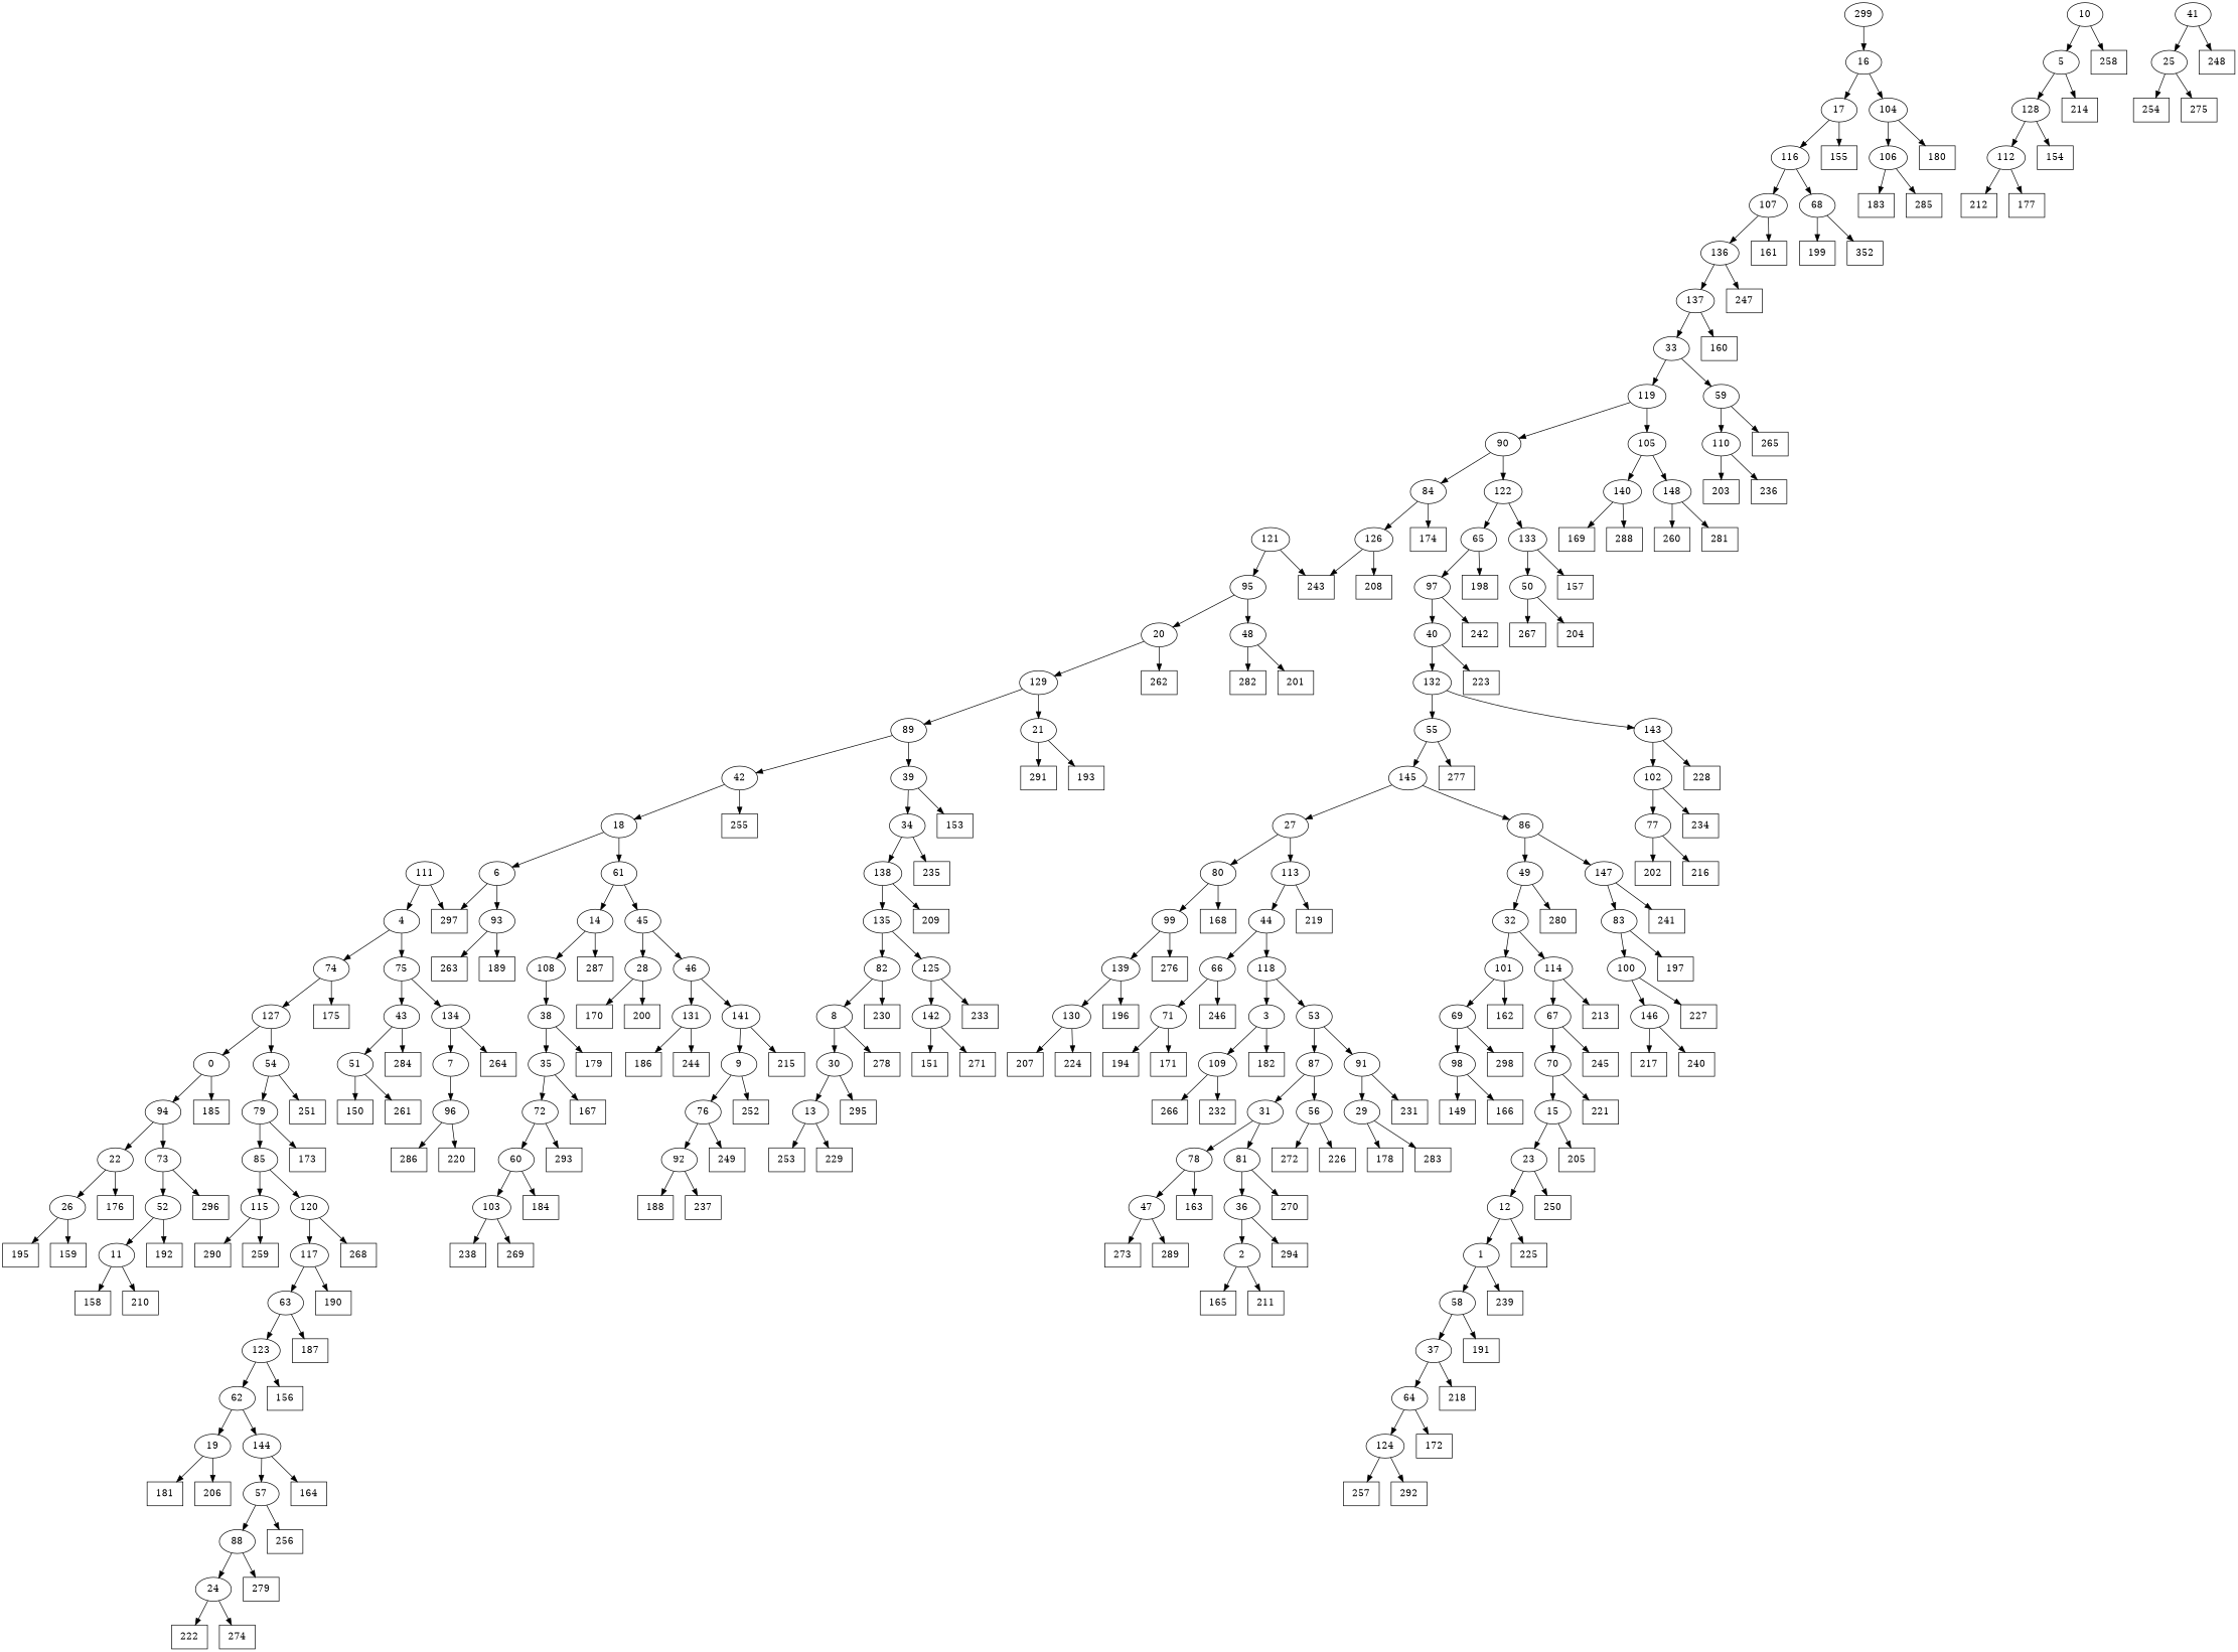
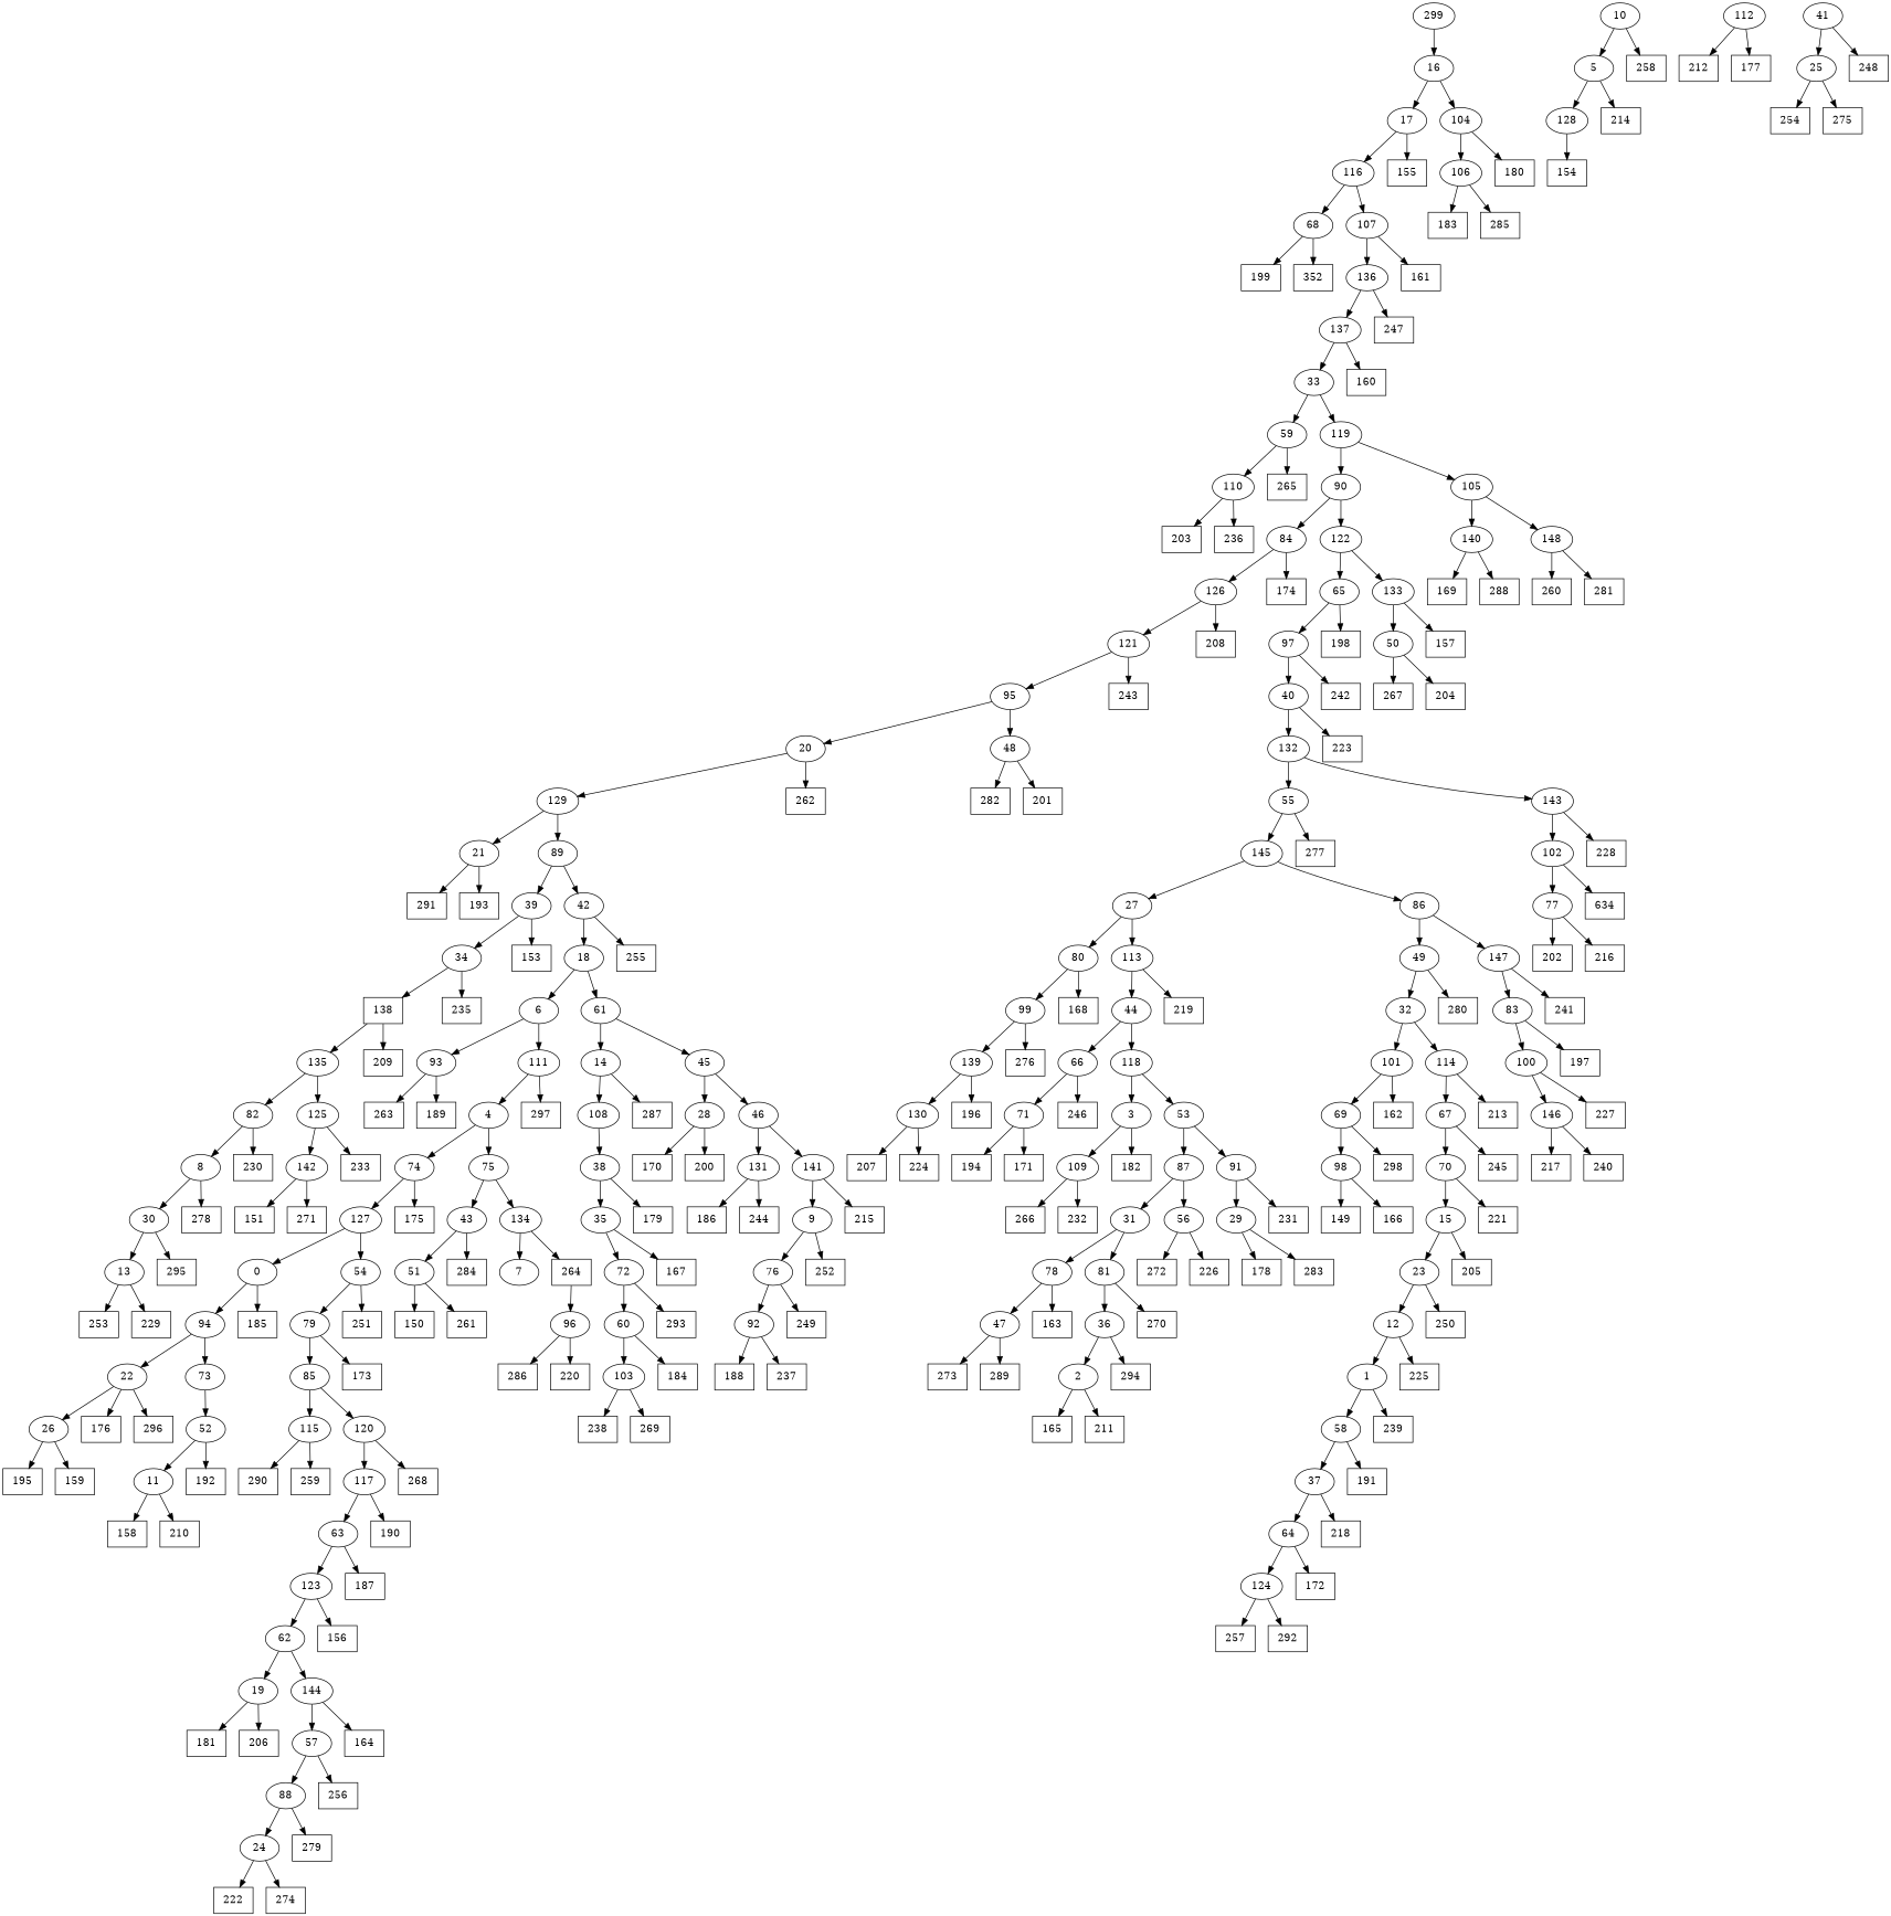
  digraph {
    n1 [label=0]
    n2 [label=94]
    n3 [label=185 shape=box]
    n4 [label=22]
    n5 [label=73]
    n6 [label=1]
    n7 [label=58]
    n8 [label=239 shape=box]
    n9 [label=37]
    n10 [label=191 shape=box]
    n11 [label=2]
    n12 [label=165 shape=box]
    n13 [label=211 shape=box]
    n14 [label=3]
    n15 [label=109]
    n16 [label=182 shape=box]
    n17 [label=266 shape=box]
    n18 [label=232 shape=box]
    n19 [label=4]
    n20 [label=74]
    n21 [label=75]
    n22 [label=127]
    n23 [label=175 shape=box]
    n24 [label=43]
    n25 [label=134]
    n26 [label=5]
    n27 [label=128]
    n28 [label=214 shape=box]
    n29 [label=112]
    n30 [label=154 shape=box]
    n31 [label=6]
    n32 [label=93]
    n33 [label=111]
    n34 [label=263 shape=box]
    n35 [label=189 shape=box]
    n36 [label=297 shape=box]
    n37 [label=7]
    n38 [label=96]
    n39 [label=10]
    n40 [label=258 shape=box]
    n41 [label=286 shape=box]
    n42 [label=220 shape=box]
    n43 [label=8]
    n44 [label=30]
    n45 [label=278 shape=box]
    n46 [label=13]
    n47 [label=295 shape=box]
    n48 [label=9]
    n49 [label=76]
    n50 [label=252 shape=box]
    n51 [label=92]
    n52 [label=249 shape=box]
    n53 [label=11]
    n54 [label=158 shape=box]
    n55 [label=210 shape=box]
    n56 [label=12]
    n57 [label=225 shape=box]
    n58 [label=253 shape=box]
    n59 [label=229 shape=box]
    n60 [label=14]
    n61 [label=108]
    n62 [label=287 shape=box]
    n63 [label=38]
    n64 [label=15]
    n65 [label=23]
    n66 [label=205 shape=box]
    n67 [label=250 shape=box]
    n68 [label=16]
    n69 [label=17]
    n70 [label=104]
    n71 [label=116]
    n72 [label=155 shape=box]
    n73 [label=106]
    n74 [label=180 shape=box]
    n75 [label=68]
    n76 [label=107]
    n77 [label=18]
    n78 [label=61]
    n79 [label=45]
    n80 [label=19]
    n81 [label=181 shape=box]
    n82 [label=206 shape=box]
    n83 [label=20]
    n84 [label=129]
    n85 [label=262 shape=box]
    n86 [label=21]
    n87 [label=89]
    n88 [label=291 shape=box]
    n89 [label=193 shape=box]
    n90 [label=26]
    n91 [label=176 shape=box]
    n92 [label=195 shape=box]
    n93 [label=159 shape=box]
    n94 [label=24]
    n95 [label=222 shape=box]
    n96 [label=274 shape=box]
    n97 [label=25]
    n98 [label=254 shape=box]
    n99 [label=275 shape=box]
    n100 [label=27]
    n101 [label=80]
    n102 [label=113]
    n103 [label=99]
    n104 [label=168 shape=box]
    n105 [label=44]
    n106 [label=219 shape=box]
    n107 [label=28]
    n108 [label=170 shape=box]
    n109 [label=200 shape=box]
    n110 [label=29]
    n111 [label=178 shape=box]
    n112 [label=283 shape=box]
    n113 [label=31]
    n114 [label=78]
    n115 [label=81]
    n116 [label=47]
    n117 [label=163 shape=box]
    n118 [label=36]
    n119 [label=270 shape=box]
    n120 [label=32]
    n121 [label=101]
    n122 [label=114]
    n123 [label=69]
    n124 [label=162 shape=box]
    n125 [label=67]
    n126 [label=213 shape=box]
    n127 [label=33]
    n128 [label=59]
    n129 [label=119]
    n130 [label=110]
    n131 [label=265 shape=box]
    n132 [label=90]
    n133 [label=105]
    n134 [label=34]
-   n135 [label=138]
+   n135 [label=138 shape=box]
    n136 [label=235 shape=box]
    n137 [label=135]
    n138 [label=209 shape=box]
    n139 [label=35]
    n140 [label=72]
    n141 [label=167 shape=box]
    n142 [label=60]
    n143 [label=293 shape=box]
    n144 [label=294 shape=box]
    n145 [label=64]
    n146 [label=218 shape=box]
    n147 [label=124]
    n148 [label=172 shape=box]
    n149 [label=179 shape=box]
    n150 [label=39]
    n151 [label=153 shape=box]
    n152 [label=40]
    n153 [label=132]
    n154 [label=223 shape=box]
    n155 [label=55]
    n156 [label=143]
    n157 [label=41]
    n158 [label=248 shape=box]
    n159 [label=42]
    n160 [label=255 shape=box]
    n161 [label=51]
    n162 [label=284 shape=box]
    n163 [label=150 shape=box]
    n164 [label=261 shape=box]
    n165 [label=66]
    n166 [label=118]
    n167 [label=71]
    n168 [label=246 shape=box]
    n169 [label=53]
    n170 [label=46]
    n171 [label=131]
    n172 [label=141]
    n173 [label=186 shape=box]
    n174 [label=244 shape=box]
    n175 [label=215 shape=box]
    n176 [label=273 shape=box]
    n177 [label=289 shape=box]
    n178 [label=48]
    n179 [label=282 shape=box]
    n180 [label=201 shape=box]
    n181 [label=49]
    n182 [label=280 shape=box]
    n183 [label=50]
    n184 [label=267 shape=box]
    n185 [label=204 shape=box]
    n186 [label=52]
    n187 [label=192 shape=box]
    n188 [label=87]
    n189 [label=91]
    n190 [label=56]
    n191 [label=231 shape=box]
    n192 [label=54]
    n193 [label=79]
    n194 [label=251 shape=box]
    n195 [label=85]
    n196 [label=173 shape=box]
    n197 [label=145]
    n198 [label=277 shape=box]
    n199 [label=86]
    n200 [label=272 shape=box]
    n201 [label=226 shape=box]
    n202 [label=57]
    n203 [label=88]
    n204 [label=256 shape=box]
    n205 [label=279 shape=box]
    n206 [label=203 shape=box]
    n207 [label=236 shape=box]
    n208 [label=103]
    n209 [label=184 shape=box]
    n210 [label=238 shape=box]
    n211 [label=269 shape=box]
    n212 [label=62]
    n213 [label=144]
    n214 [label=164 shape=box]
    n215 [label=63]
    n216 [label=123]
    n217 [label=187 shape=box]
    n218 [label=156 shape=box]
    n219 [label=257 shape=box]
    n220 [label=292 shape=box]
    n221 [label=65]
    n222 [label=97]
    n223 [label=198 shape=box]
    n224 [label=242 shape=box]
    n225 [label=194 shape=box]
    n226 [label=171 shape=box]
    n227 [label=70]
    n228 [label=245 shape=box]
    n229 [label=221 shape=box]
    n230 [label=199 shape=box]
    n231 [label=352 shape=box]
    n232 [label=98]
    n233 [label=298 shape=box]
    n234 [label=149 shape=box]
    n235 [label=166 shape=box]
    n236 [label=296 shape=box]
    n237 [label=264 shape=box]
    n238 [label=188 shape=box]
    n239 [label=237 shape=box]
    n240 [label=77]
    n241 [label=202 shape=box]
    n242 [label=216 shape=box]
    n243 [label=115]
    n244 [label=120]
    n245 [label=139]
    n246 [label=276 shape=box]
    n247 [label=82]
    n248 [label=230 shape=box]
    n249 [label=83]
    n250 [label=100]
    n251 [label=197 shape=box]
    n252 [label=146]
    n253 [label=227 shape=box]
    n254 [label=84]
    n255 [label=126]
    n256 [label=174 shape=box]
    n257 [label=121]
    n258 [label=208 shape=box]
    n259 [label=290 shape=box]
    n260 [label=259 shape=box]
    n261 [label=117]
    n262 [label=268 shape=box]
    n263 [label=147]
    n264 [label=241 shape=box]
    n265 [label=122]
    n266 [label=133]
    n267 [label=95]
    n268 [label=130]
    n269 [label=196 shape=box]
    n270 [label=217 shape=box]
    n271 [label=240 shape=box]
    n272 [label=102]
-   n273 [label=234 shape=box]
+   n273 [label=634 shape=box]
    n274 [label=183 shape=box]
    n275 [label=285 shape=box]
    n276 [label=140]
    n277 [label=148]
    n278 [label=169 shape=box]
    n279 [label=288 shape=box]
    n280 [label=260 shape=box]
    n281 [label=281 shape=box]
    n282 [label=136]
    n283 [label=161 shape=box]
    n284 [label=137]
    n285 [label=247 shape=box]
    n286 [label=212 shape=box]
    n287 [label=177 shape=box]
    n288 [label=190 shape=box]
    n289 [label=243 shape=box]
    n290 [label=157 shape=box]
    n291 [label=125]
    n292 [label=142]
    n293 [label=233 shape=box]
    n294 [label=151 shape=box]
    n295 [label=271 shape=box]
    n296 [label=207 shape=box]
    n297 [label=224 shape=box]
    n298 [label=228 shape=box]
    n299 [label=160 shape=box]
    n300 [label=299]
    n1 -> n2
    n1 -> n3
    n2 -> n4
    n2 -> n5
    n4 -> n90
    n4 -> n91
    n5 -> n186
-   n5 -> n236
+   n4 -> n236
    n6 -> n7
    n6 -> n8
    n7 -> n9
    n7 -> n10
    n9 -> n145
    n9 -> n146
    n11 -> n12
    n11 -> n13
    n14 -> n15
    n14 -> n16
    n15 -> n17
    n15 -> n18
    n19 -> n20
    n19 -> n21
    n20 -> n22
    n20 -> n23
    n21 -> n24
    n21 -> n25
    n22 -> n1
    n22 -> n192
    n24 -> n161
    n24 -> n162
    n25 -> n37
    n25 -> n237
    n26 -> n27
    n26 -> n28
-   n27 -> n29
    n27 -> n30
    n29 -> n286
    n29 -> n287
    n31 -> n32
-   n31 -> n36
+   n31 -> n33
    n32 -> n34
    n32 -> n35
    n33 -> n19
    n33 -> n36
-   n37 -> n38
+   n237 -> n38
    n38 -> n41
    n38 -> n42
    n39 -> n26
    n39 -> n40
    n43 -> n44
    n43 -> n45
    n44 -> n46
    n44 -> n47
    n46 -> n58
    n46 -> n59
    n48 -> n49
    n48 -> n50
    n49 -> n51
    n49 -> n52
    n51 -> n238
    n51 -> n239
    n53 -> n54
    n53 -> n55
    n56 -> n6
    n56 -> n57
    n60 -> n61
    n60 -> n62
    n61 -> n63
    n63 -> n139
    n63 -> n149
    n64 -> n65
    n64 -> n66
    n65 -> n56
    n65 -> n67
    n68 -> n69
    n68 -> n70
    n69 -> n71
    n69 -> n72
    n70 -> n73
    n70 -> n74
    n71 -> n75
    n71 -> n76
    n73 -> n274
    n73 -> n275
    n75 -> n230
    n75 -> n231
    n76 -> n282
    n76 -> n283
    n77 -> n31
    n77 -> n78
    n78 -> n60
    n78 -> n79
    n79 -> n107
    n79 -> n170
    n80 -> n81
    n80 -> n82
    n83 -> n84
    n83 -> n85
    n84 -> n86
    n84 -> n87
    n86 -> n88
    n86 -> n89
    n87 -> n150
    n87 -> n159
    n90 -> n92
    n90 -> n93
    n94 -> n95
    n94 -> n96
    n97 -> n98
    n97 -> n99
    n100 -> n101
    n100 -> n102
    n101 -> n103
    n101 -> n104
    n102 -> n105
    n102 -> n106
    n103 -> n245
    n103 -> n246
    n105 -> n165
    n105 -> n166
    n107 -> n108
    n107 -> n109
    n110 -> n111
    n110 -> n112
    n113 -> n114
    n113 -> n115
    n114 -> n116
    n114 -> n117
    n115 -> n118
    n115 -> n119
    n116 -> n176
    n116 -> n177
    n118 -> n11
    n118 -> n144
    n120 -> n121
    n120 -> n122
    n121 -> n123
    n121 -> n124
    n122 -> n125
    n122 -> n126
    n123 -> n232
    n123 -> n233
    n125 -> n227
    n125 -> n228
    n127 -> n128
    n127 -> n129
    n128 -> n130
    n128 -> n131
    n129 -> n132
    n129 -> n133
    n130 -> n206
    n130 -> n207
    n132 -> n254
    n132 -> n265
    n133 -> n276
    n133 -> n277
    n134 -> n135
    n134 -> n136
    n135 -> n137
    n135 -> n138
    n137 -> n247
    n137 -> n291
    n139 -> n140
    n139 -> n141
    n140 -> n142
    n140 -> n143
    n142 -> n208
    n142 -> n209
    n145 -> n147
    n145 -> n148
    n147 -> n219
    n147 -> n220
    n150 -> n134
    n150 -> n151
    n152 -> n153
    n152 -> n154
    n153 -> n155
    n153 -> n156
    n155 -> n197
    n155 -> n198
    n156 -> n272
    n156 -> n298
    n157 -> n97
    n157 -> n158
    n159 -> n77
    n159 -> n160
    n161 -> n163
    n161 -> n164
    n165 -> n167
    n165 -> n168
    n166 -> n14
    n166 -> n169
    n167 -> n225
    n167 -> n226
    n169 -> n188
    n169 -> n189
    n170 -> n171
    n170 -> n172
    n171 -> n173
    n171 -> n174
    n172 -> n48
    n172 -> n175
    n178 -> n179
    n178 -> n180
    n181 -> n120
    n181 -> n182
    n183 -> n184
    n183 -> n185
    n186 -> n53
    n186 -> n187
    n188 -> n113
    n188 -> n190
    n189 -> n110
    n189 -> n191
    n190 -> n200
    n190 -> n201
    n192 -> n193
    n192 -> n194
    n193 -> n195
    n193 -> n196
    n195 -> n243
    n195 -> n244
    n197 -> n100
    n197 -> n199
    n199 -> n181
    n199 -> n263
    n202 -> n203
    n202 -> n204
    n203 -> n94
    n203 -> n205
    n208 -> n210
    n208 -> n211
    n212 -> n80
    n212 -> n213
    n213 -> n202
    n213 -> n214
    n215 -> n216
    n215 -> n217
    n216 -> n212
    n216 -> n218
    n221 -> n222
    n221 -> n223
    n222 -> n152
    n222 -> n224
    n227 -> n64
    n227 -> n229
    n232 -> n234
    n232 -> n235
    n240 -> n241
    n240 -> n242
    n243 -> n259
    n243 -> n260
    n244 -> n261
    n244 -> n262
    n245 -> n268
    n245 -> n269
    n247 -> n43
    n247 -> n248
    n249 -> n250
    n249 -> n251
    n250 -> n252
    n250 -> n253
    n252 -> n270
    n252 -> n271
    n254 -> n255
    n254 -> n256
-   n255 -> n289
+   n255 -> n257
    n255 -> n258
    n257 -> n267
    n257 -> n289
    n261 -> n215
    n261 -> n288
    n263 -> n249
    n263 -> n264
    n265 -> n221
    n265 -> n266
    n266 -> n183
    n266 -> n290
    n267 -> n83
    n267 -> n178
    n268 -> n296
    n268 -> n297
    n272 -> n240
    n272 -> n273
    n276 -> n278
    n276 -> n279
    n277 -> n280
    n277 -> n281
    n282 -> n284
    n282 -> n285
    n284 -> n127
    n284 -> n299
    n291 -> n292
    n291 -> n293
    n292 -> n294
    n292 -> n295
    n300 -> n68
  }
